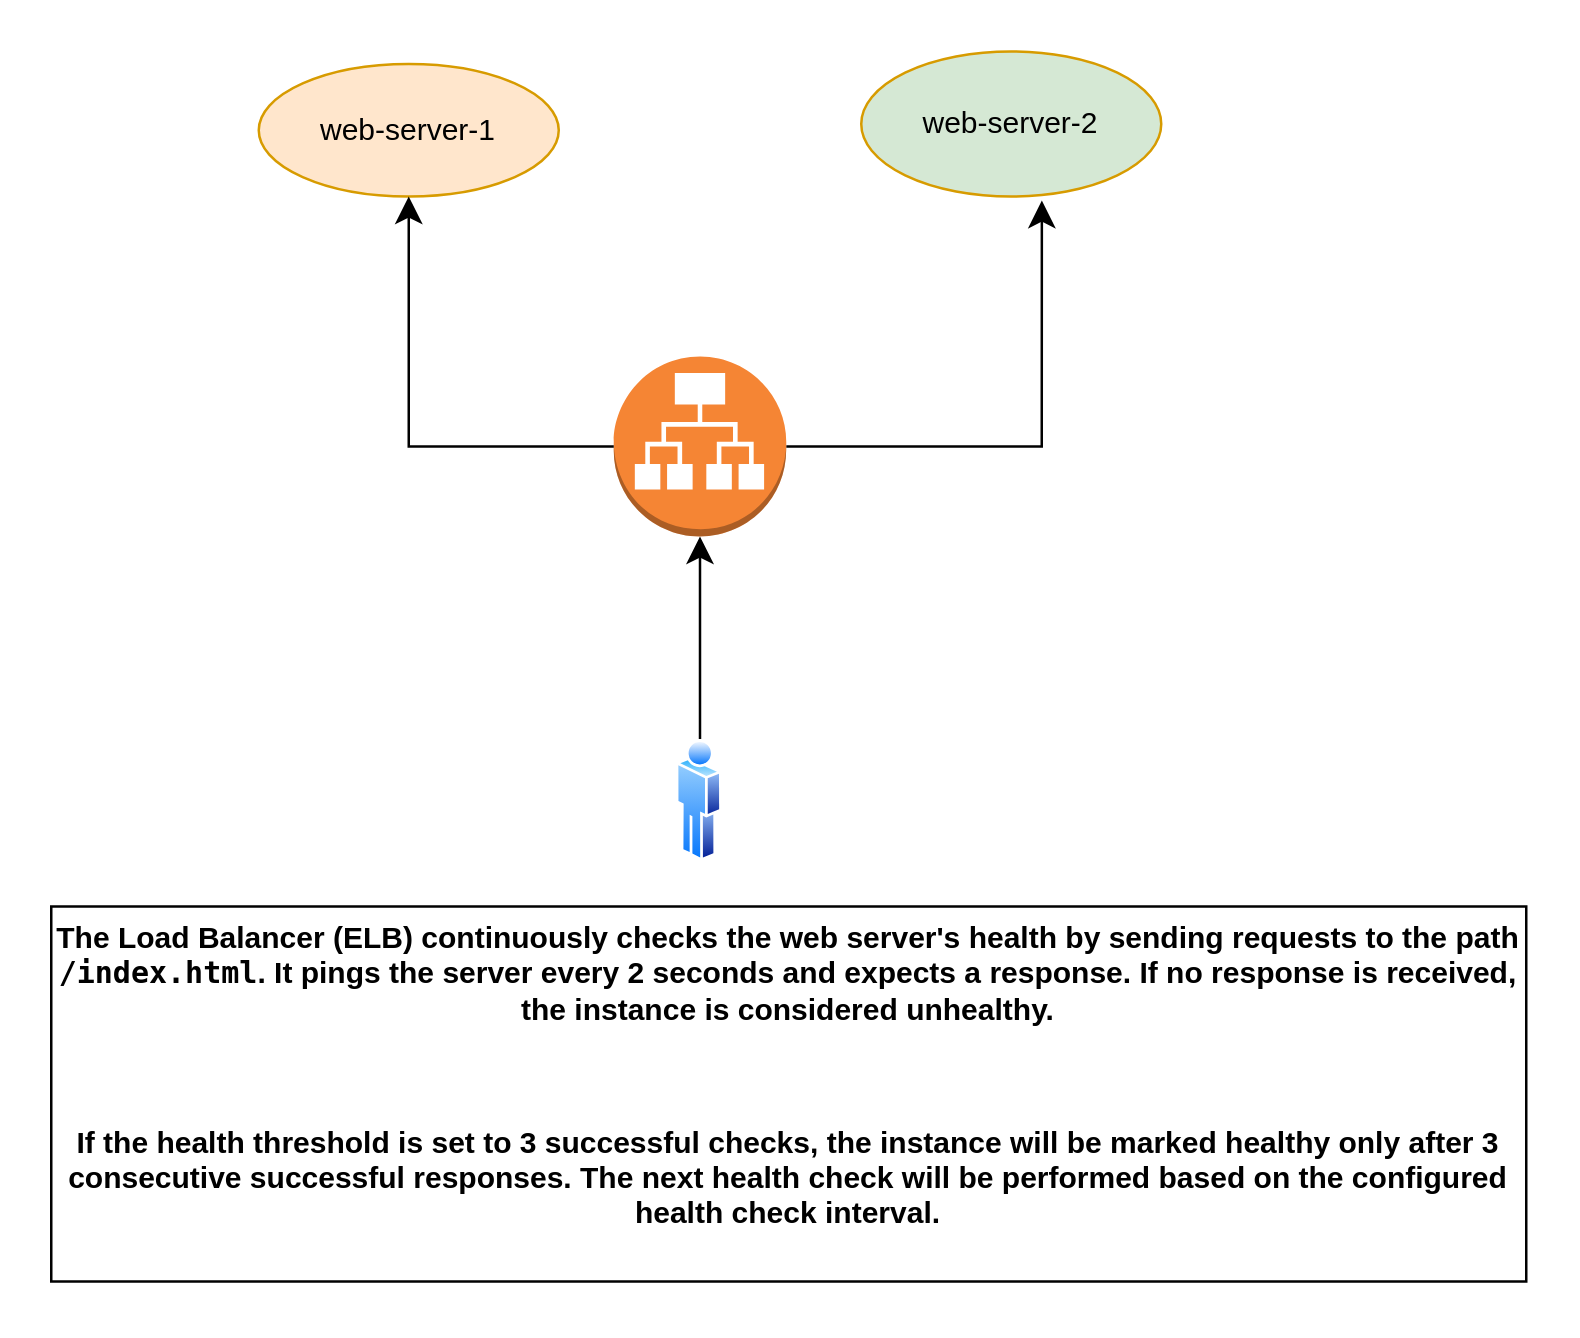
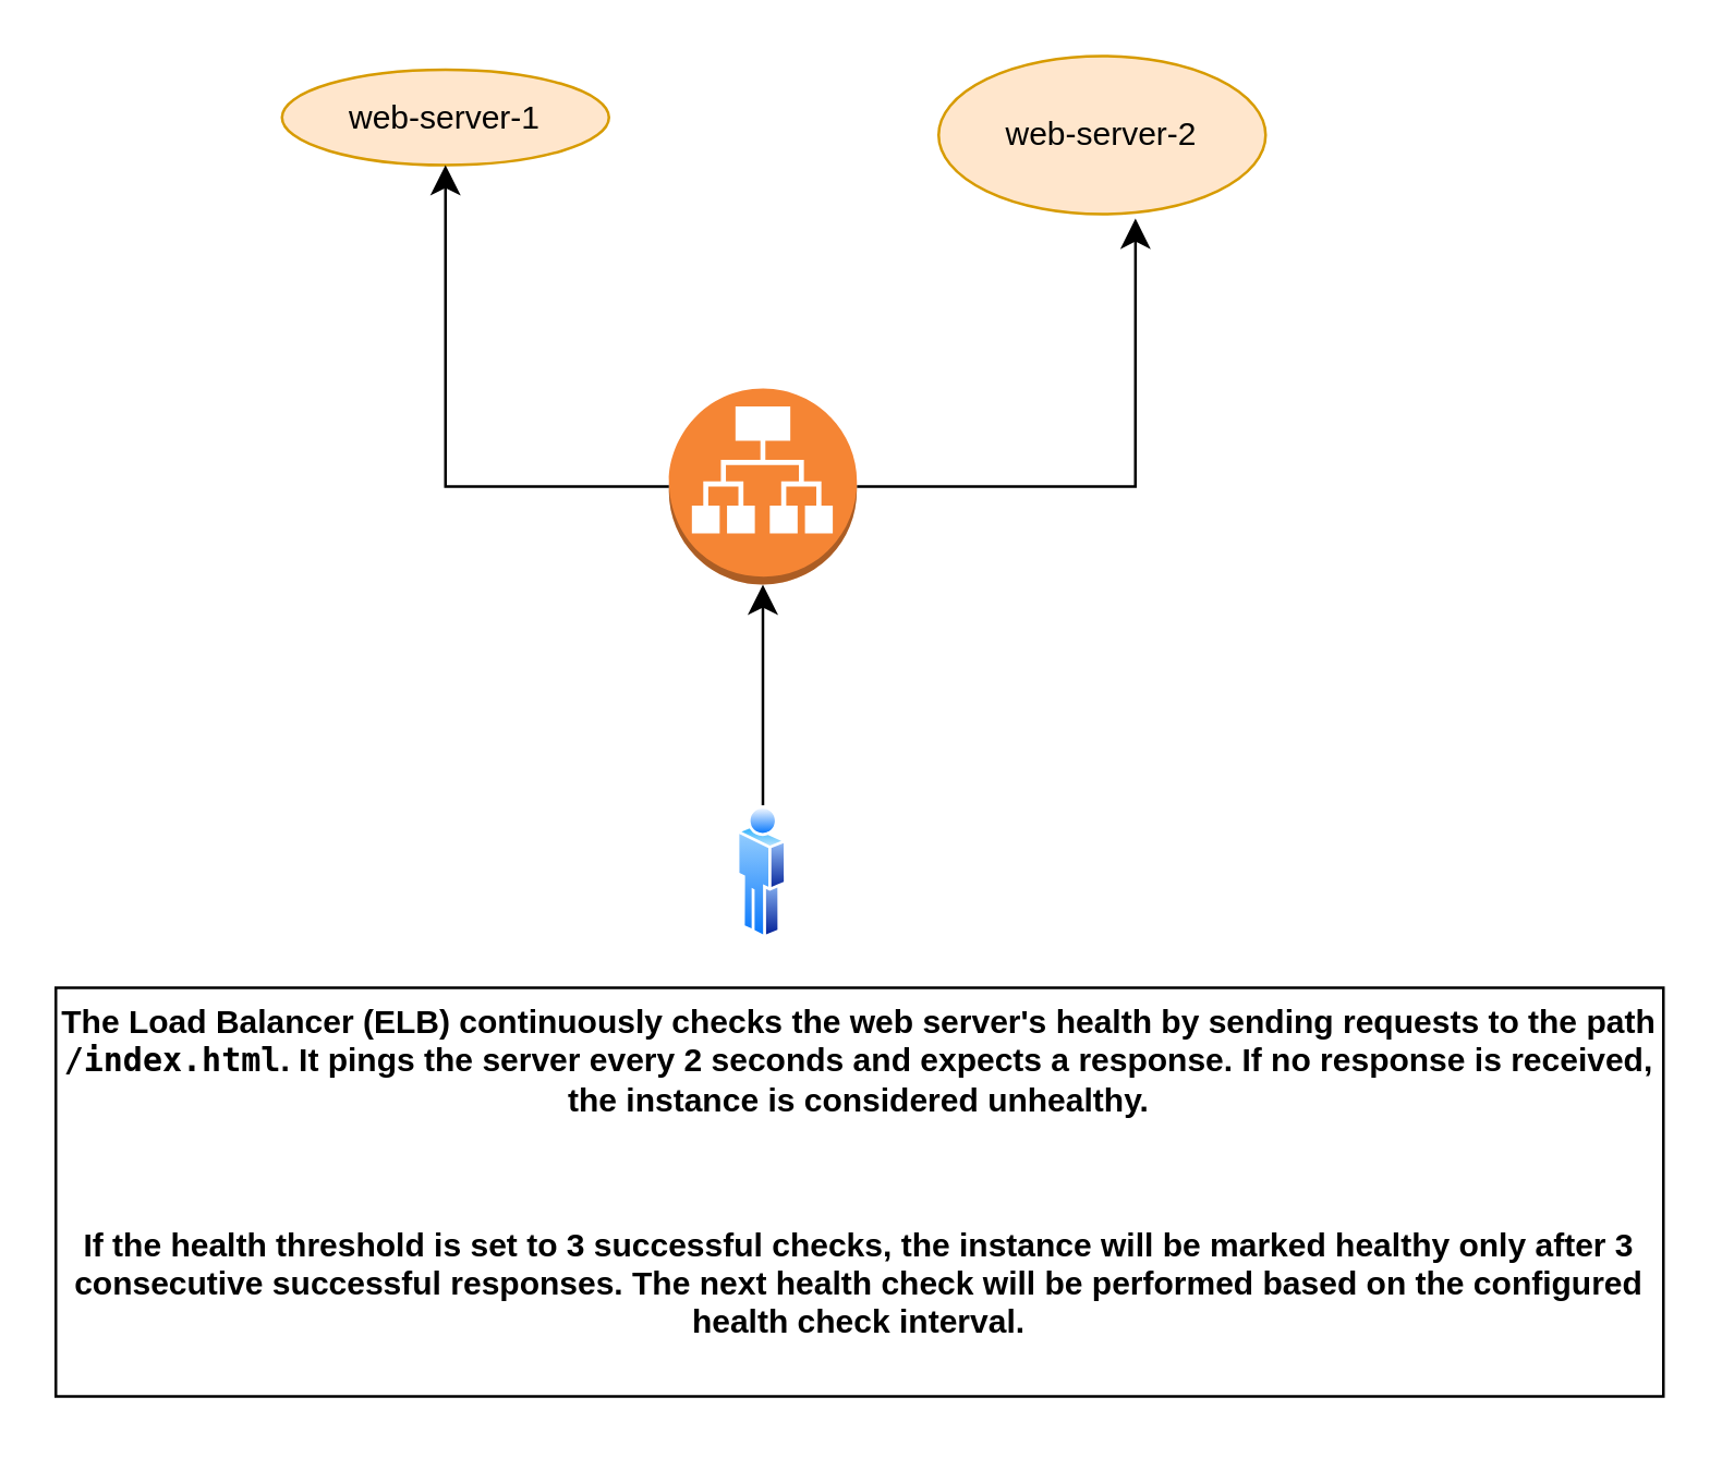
  <mxCell id="0" />
  <mxCell id="1" parent="0" />
  <mxCell id="2" value="" style="edgeStyle=none;curved=1;rounded=0;orthogonalLoop=1;jettySize=auto;html=1;fontSize=12;startSize=8;endSize=8;" edge="1" parent="1" source="3" target="5"><mxGeometry relative="1" as="geometry" /></mxCell>
  <mxCell id="3" value="" style="image;aspect=fixed;perimeter=ellipsePerimeter;html=1;align=center;shadow=0;dashed=0;spacingTop=3;image=img/lib/active_directory/user.svg;" vertex="1" parent="1"><mxGeometry x="270.25" y="295" width="18.5" height="50" as="geometry" /></mxCell>
  <mxCell id="4" style="edgeStyle=orthogonalEdgeStyle;rounded=0;orthogonalLoop=1;jettySize=auto;html=1;fontSize=12;startSize=8;endSize=8;entryX=0.602;entryY=1.028;entryDx=0;entryDy=0;entryPerimeter=0;" edge="1" parent="1" source="5" target="7"><mxGeometry relative="1" as="geometry"><mxPoint x="412" y="178" as="targetPoint" /></mxGeometry></mxCell>
  <mxCell id="5" value="" style="outlineConnect=0;dashed=0;verticalLabelPosition=bottom;verticalAlign=top;align=center;html=1;shape=mxgraph.aws3.application_load_balancer;fillColor=#F58534;gradientColor=none;" vertex="1" parent="1"><mxGeometry x="245" y="142" width="69" height="72" as="geometry" /></mxCell>
- <mxCell id="6" value="web-server-1" style="ellipse;whiteSpace=wrap;html=1;fillColor=#ffe6cc;strokeColor=#d79b00;" vertex="1" parent="1"><mxGeometry x="103" y="25" width="120" height="53" as="geometry" /></mxCell>
- <mxCell id="7" value="web-server-2" style="ellipse;whiteSpace=wrap;html=1;fillColor=#d5e8d4;strokeColor=#d79b00;" vertex="1" parent="1"><mxGeometry x="344" y="20" width="120" height="58" as="geometry" /></mxCell>
+ <mxCell id="6" value="web-server-1" style="ellipse;whiteSpace=wrap;html=1;fillColor=#ffe6cc;strokeColor=#d79b00;" vertex="1" parent="1"><mxGeometry x="103" y="25" width="120" height="35" as="geometry" /></mxCell>
+ <mxCell id="7" value="web-server-2" style="ellipse;whiteSpace=wrap;html=1;fillColor=#ffe6cc;strokeColor=#d79b00;" vertex="1" parent="1"><mxGeometry x="344" y="20" width="120" height="58" as="geometry" /></mxCell>
  <mxCell id="8" value="" style="edgeStyle=orthogonalEdgeStyle;orthogonalLoop=1;jettySize=auto;html=1;rounded=0;fontSize=12;startSize=8;endSize=8;exitX=0;exitY=0.5;exitDx=0;exitDy=0;exitPerimeter=0;entryX=0.5;entryY=1;entryDx=0;entryDy=0;" edge="1" parent="1" source="5" target="6"><mxGeometry width="120" relative="1" as="geometry"><mxPoint x="98" y="137" as="sourcePoint" /><mxPoint x="156" y="178" as="targetPoint" /></mxGeometry></mxCell>
  <mxCell id="9" value="&#10;&lt;p class=&quot;&quot; data-end=&quot;319&quot; data-start=&quot;75&quot;&gt;&lt;strong data-end=&quot;319&quot; data-start=&quot;75&quot;&gt;The Load Balancer (ELB) continuously checks the web server's health by sending requests to the path &lt;code data-end=&quot;190&quot; data-start=&quot;177&quot;&gt;/index.html&lt;/code&gt;. It pings the server every 2 seconds and expects a response. If no response is received, the instance is considered unhealthy.&lt;/strong&gt;&lt;/p&gt;&#10;&lt;p class=&quot;&quot; data-end=&quot;549&quot; data-start=&quot;321&quot;&gt;&lt;strong data-end=&quot;549&quot; data-start=&quot;321&quot;&gt;If the health threshold is set to 3 successful checks, the instance will be marked healthy only after 3 consecutive successful responses. The next health check will be performed based on the configured health check interval.&lt;/strong&gt;&lt;/p&gt;&#10;&#10;" style="rounded=0;whiteSpace=wrap;html=1;" vertex="1" parent="1"><mxGeometry x="20" y="362" width="590" height="150" as="geometry" /></mxCell>
